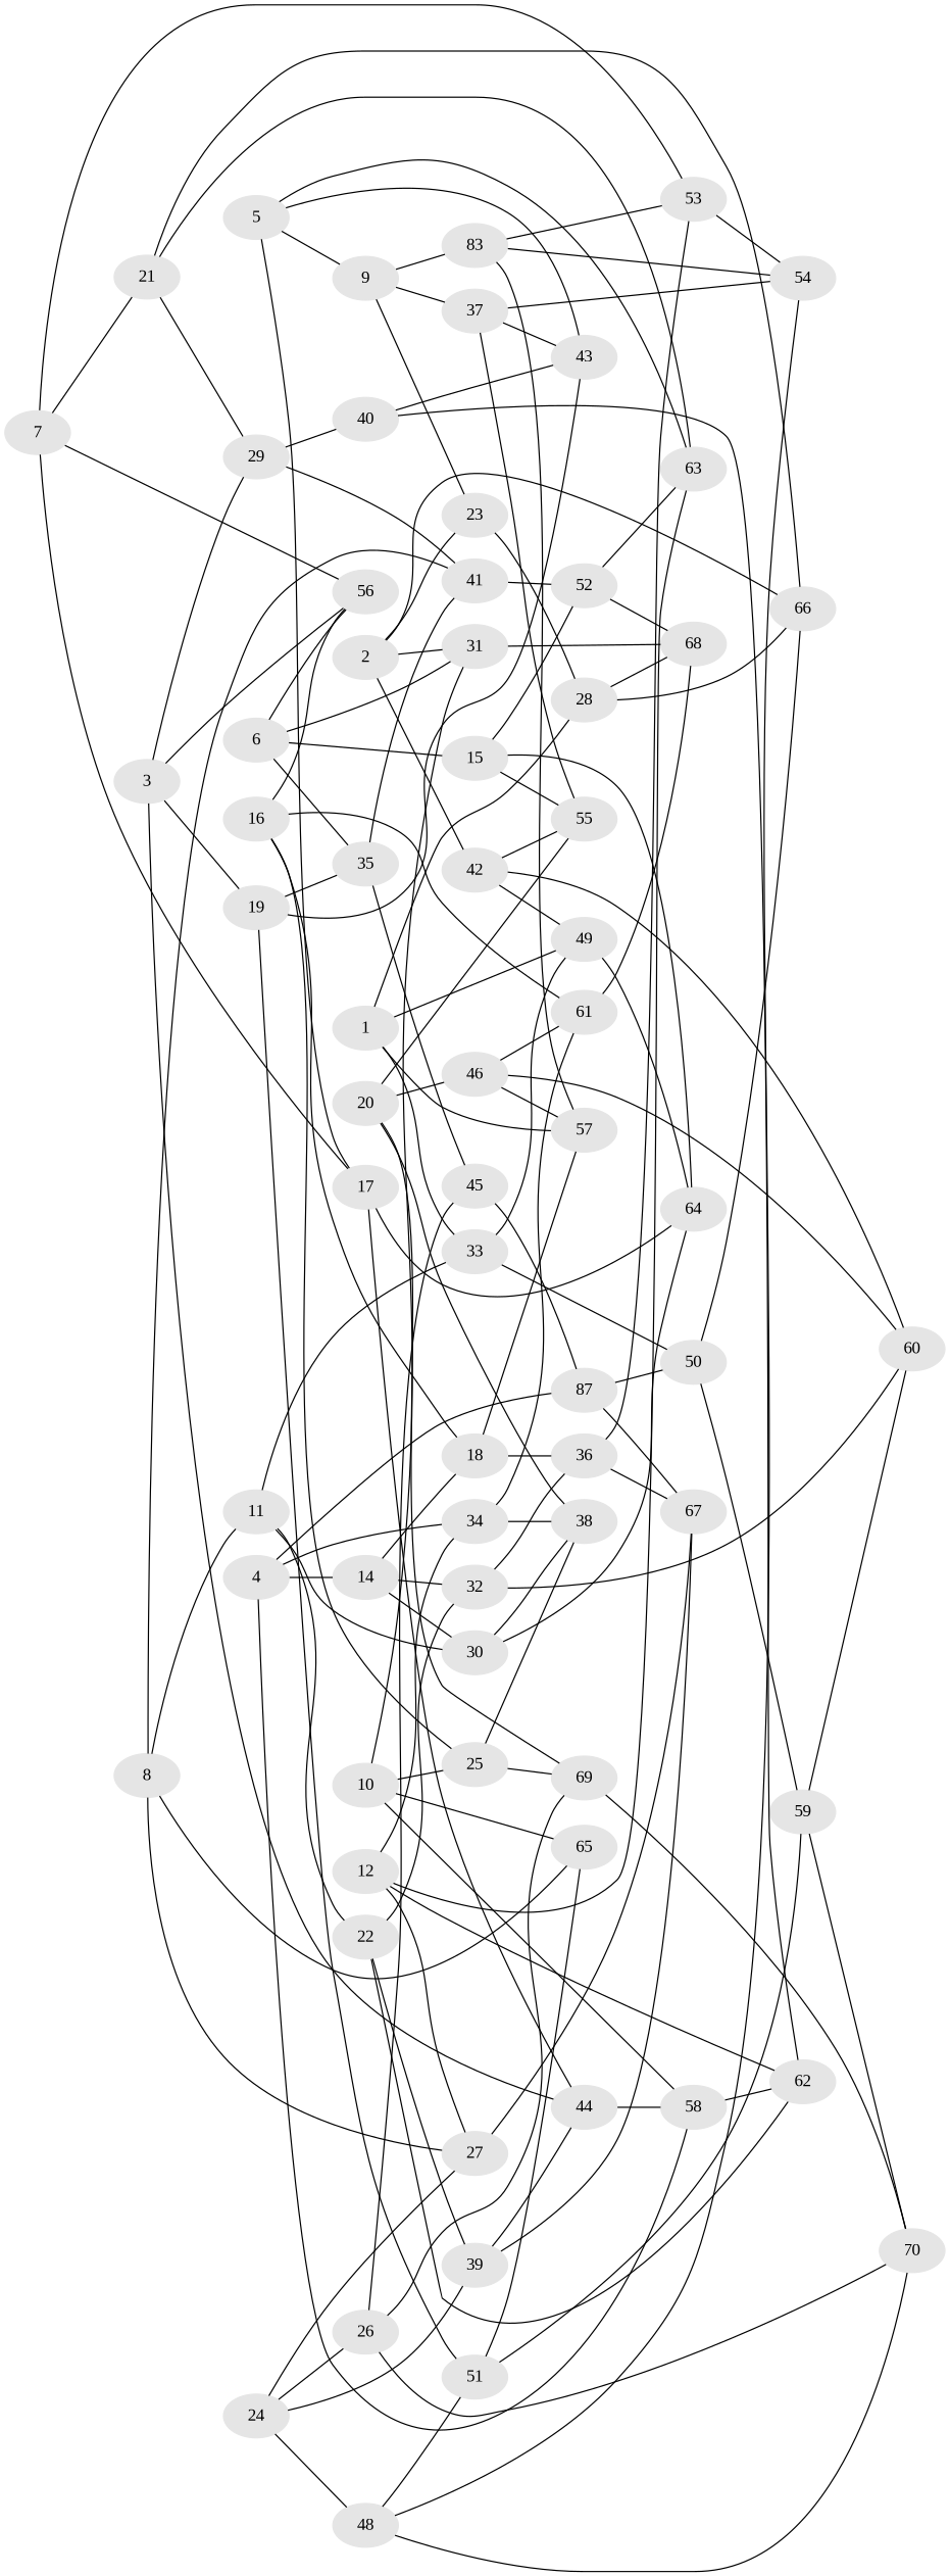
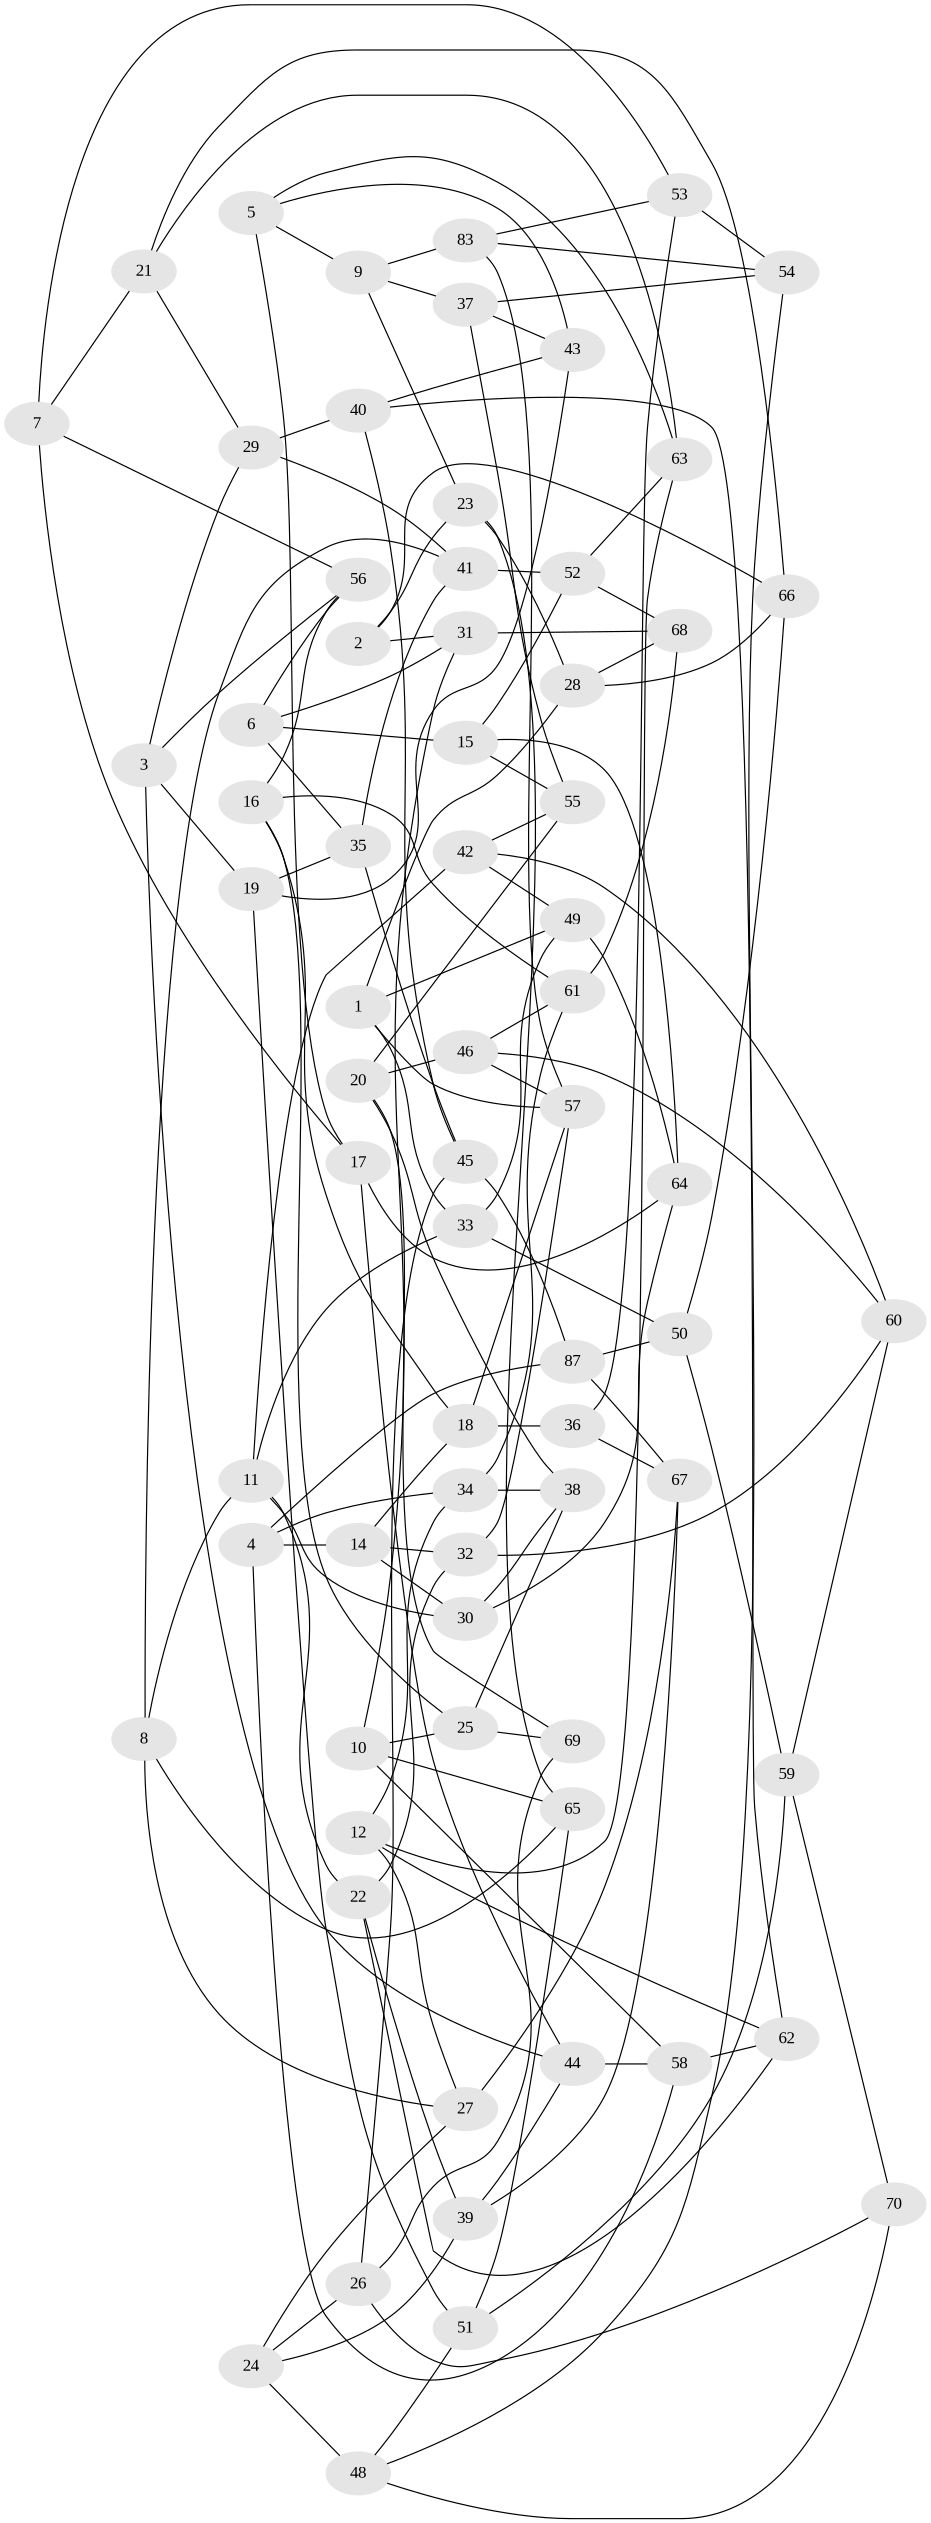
  graph {
    fontname="Liberation Serif"
    rankdir=LR
    node [color=gray90 fontname="Liberation Serif" style=filled]
    edge [fontname="Liberation Serif"]
    1
    28
    33
    49
    57
    66
    68
    50
    64
    2
    23
    31
    42
    65
    55
    60
    3
    19
    29
    44
    56
    43
    35
    51
    41
    40
    58
    4
    14
    34
    n31 [label=87]
    30
    18
    32
    61
    38
    67
    62
    5
    9
    17
    63
    n43 [label=83]
    37
    6
    15
    52
    45
    7
    21
    53
    54
    8
    11
    27
    22
    10
    25
    69
    39
    12
    36
    16
    59
    20
    46
    70
    24
    26
    48
    1 -- 28
    1 -- 33
    1 -- 49
    1 -- 57
    28 -- 66
    28 -- 68
    33 -- 49
    33 -- 50
    49 -- 64
    50 -- 66
    50 -- 59
    2 -- 66
    2 -- 23
    2 -- 31
-   2 -- 42
+   11 -- 42
    23 -- 28
+   23 -- 65
    31 -- 68
    42 -- 49
    42 -- 55
    42 -- 60
    3 -- 19
    3 -- 29
    3 -- 44
    3 -- 56
    19 -- 43
    19 -- 35
    19 -- 51
    29 -- 41
    29 -- 40
    44 -- 58
    35 -- 41
    35 -- 45
    51 -- 65
    51 -- 59
    41 -- 52
    40 -- 43
    40 -- 62
+   40 -- 45
    58 -- 62
    4 -- 58
    4 -- 14
    4 -- 34
    4 -- n31
    14 -- 30
    14 -- 18
    14 -- 32
    34 -- 61
    34 -- 38
    n31 -- 50
    n31 -- 67
    30 -- 64
    30 -- 38
    18 -- 57
    18 -- 36
    32 -- 60
-   32 -- 36
+   32 -- 57
    61 -- 68
    5 -- 43
    5 -- 9
    5 -- 17
    5 -- 63
    9 -- 23
    9 -- n43
    9 -- 37
    17 -- 64
    17 -- 44
    n43 -- 57
    n43 -- 53
    n43 -- 54
    37 -- 55
    37 -- 43
    37 -- 54
    6 -- 31
    6 -- 56
    6 -- 35
    6 -- 15
    15 -- 64
    15 -- 55
    15 -- 52
    52 -- 68
    52 -- 63
    45 -- n31
    7 -- 56
    7 -- 17
    7 -- 21
    7 -- 53
    21 -- 66
    21 -- 29
    21 -- 63
    53 -- 54
    8 -- 65
    8 -- 41
    8 -- 11
    8 -- 27
    11 -- 33
    11 -- 30
    11 -- 22
    27 -- 67
    22 -- 32
    22 -- 62
    22 -- 39
    10 -- 31
    10 -- 65
    10 -- 58
    10 -- 25
    25 -- 38
    25 -- 69
-   69 -- 70
    39 -- 44
    39 -- 67
    12 -- 34
    12 -- 62
    12 -- 63
    12 -- 27
    36 -- 67
    36 -- 53
    16 -- 56
    16 -- 18
    16 -- 61
    16 -- 25
    59 -- 60
    59 -- 70
    20 -- 55
    20 -- 38
    20 -- 69
    20 -- 46
    46 -- 57
    46 -- 60
    46 -- 61
    24 -- 27
    24 -- 39
    24 -- 26
    24 -- 48
    26 -- 45
    26 -- 69
    26 -- 70
    48 -- 51
    48 -- 54
    48 -- 70
  }
